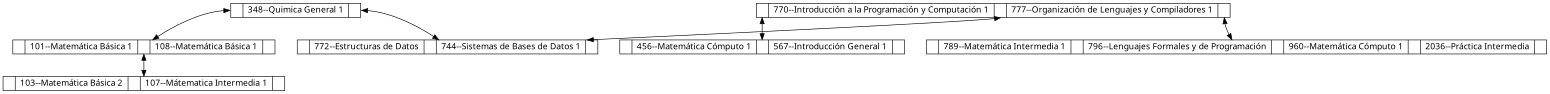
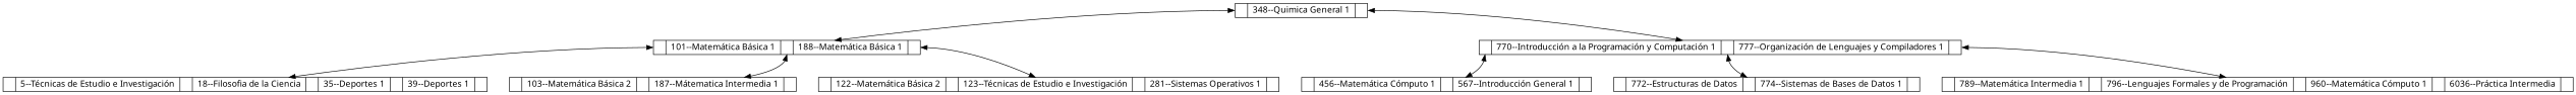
  digraph {
    compound=true
    fontname="Noto Sans"
    nodesep=0.5
    node [fontname="Noto Sans" shape=record]
    edge [dir=both fontname="Noto Sans" tailport=f0]
    n1 [height=.1 label="<f0> |348--Quimica General 1|<f1>"]
-   n2 [height=.1 label="<f0> |101--Matemática Básica 1|<f1> |108--Matemática Básica 1|<f2>"]
+   n2 [height=.1 label="<f0> |101--Matemática Básica 1|<f1> |188--Matemática Básica 1|<f2>"]
    n3 [height=.1 label="<f0> |770--Introducción a la Programación y Computación 1|<f1> |777--Organización de Lenguajes y Compiladores 1|<f2>"]
-   n5 [height=.1 label="<f0> |103--Matemática Básica 2|<f1> |107--Mátematica Intermedia 1|<f2>"]
+   n4 [height=.1 label="<f0> |5--Técnicas de Estudio e Investigación|<f1> |18--Filosofia de la Ciencia|<f2> |35--Deportes 1|<f3> |39--Deportes 1|<f4>"]
+   n5 [height=.1 label="<f0> |103--Matemática Básica 2|<f1> |187--Mátematica Intermedia 1|<f2>"]
+   n6 [height=.1 label="<f0> |122--Matemática Básica 2|<f1> |123--Técnicas de Estudio e Investigación|<f2> |281--Sistemas Operativos 1|<f3>"]
    n7 [height=.1 label="<f0> |456--Matemática Cómputo 1|<f1> |567--Introducción General 1|<f2>"]
-   n8 [height=.1 label="<f0> |772--Estructuras de Datos|<f1> |744--Sistemas de Bases de Datos 1|<f2>"]
-   n9 [height=.1 label="<f0> |789--Matemática Intermedia 1|<f1> |796--Lenguajes Formales y de Programación|<f2> |960--Matemática Cómputo 1|<f3> |2036--Práctica Intermedia|<f4>"]
+   n8 [height=.1 label="<f0> |772--Estructuras de Datos|<f1> |774--Sistemas de Bases de Datos 1|<f2>"]
+   n9 [height=.1 label="<f0> |789--Matemática Intermedia 1|<f1> |796--Lenguajes Formales y de Programación|<f2> |960--Matemática Cómputo 1|<f3> |6036--Práctica Intermedia|<f4>"]
    n1 -> n2
-   n1 -> n8 [tailport=f1]
+   n1 -> n3 [tailport=f1]
+   n2 -> n4
    n2 -> n5 [tailport=f1]
+   n2 -> n6 [tailport=f2]
    n3 -> n7
    n3 -> n8 [tailport=f1]
    n3 -> n9 [tailport=f2]
  }
